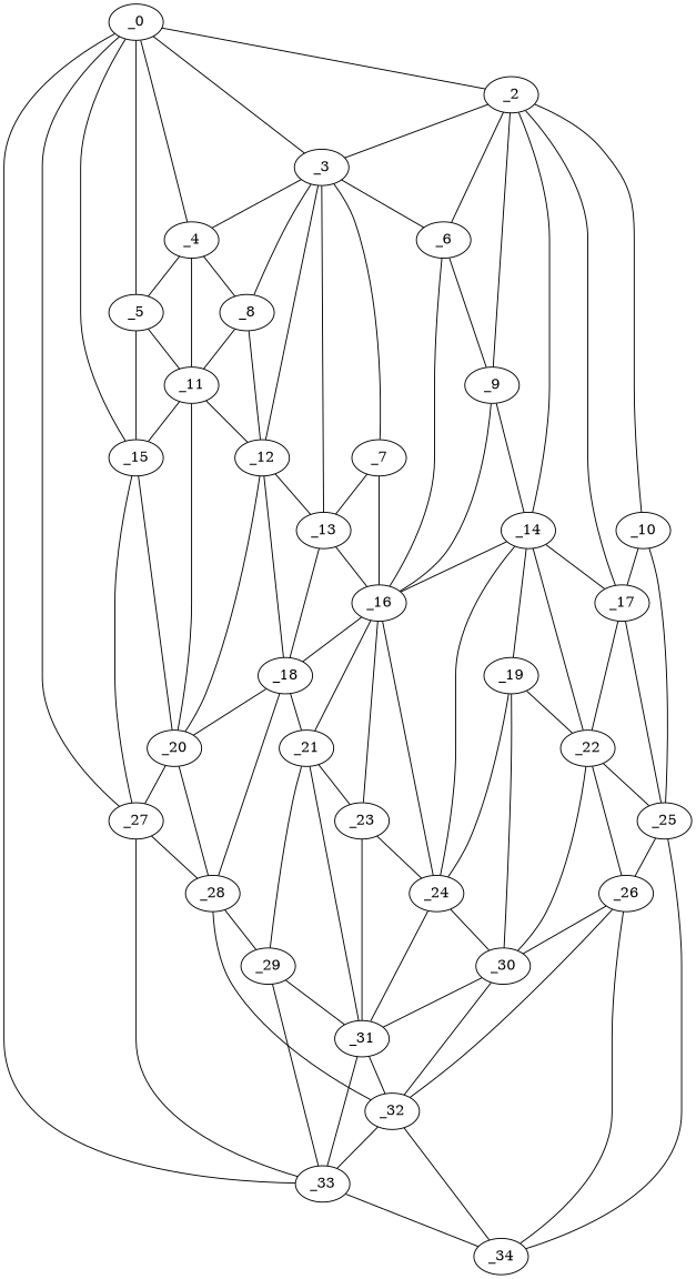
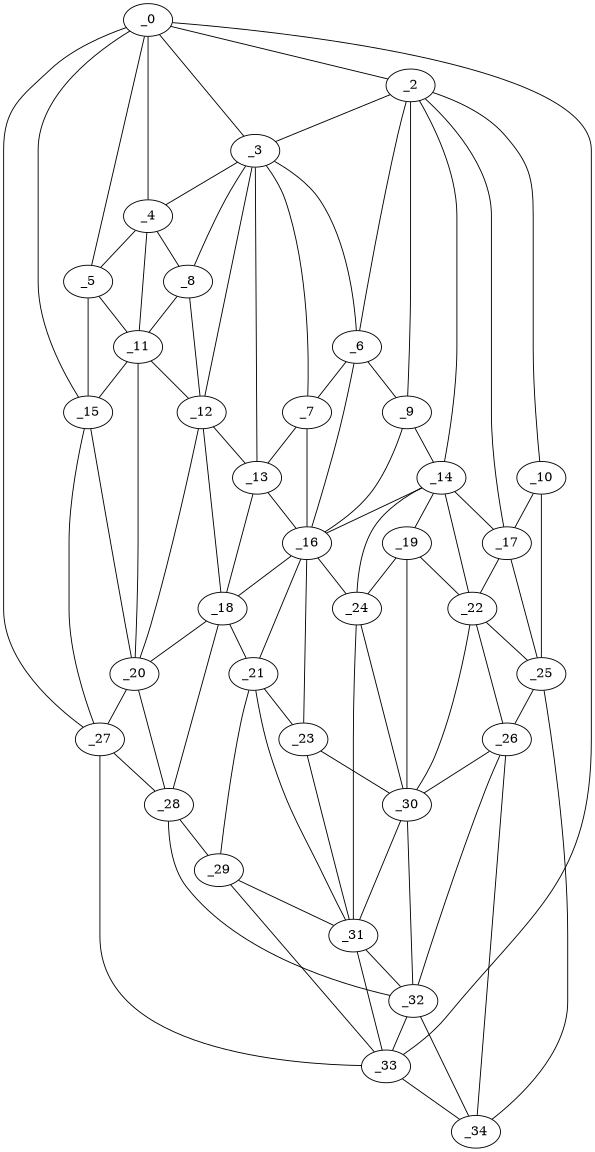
  graph {
    node [x=68 y=60]
    edge [valence=2]
    _0 [x=38 y=9]
    _2 [x=41 y=105]
    _3 [x=43 y=59]
    _4 [x=44 y=29]
    _5 [x=45 y=23]
    _15 [x=60 y=25]
    _27 [x=76 y=23]
    _33 [x=93 y=10]
    _10 [x=52 y=124]
    _6 [x=46 y=70]
    _9 [x=52 y=78]
    _14 [x=57 y=88]
    _17 [x=62 y=110]
    _7 [x=48 y=63]
    _8 [x=50 y=35]
    _12 [x=54 y=41]
    _13 [x=55]
    _11 [x=53 y=30]
    _20 [y=32]
    _28 [x=77 y=35]
    _34 [x=94 y=123]
    _25 [x=72 y=125]
    _16 [x=61 y=74]
    _19 [x=66 y=89]
    _22 [y=107]
    _24 [x=70 y=82]
    _18 [x=65]
    _29 [x=77]
    _32 [x=86 y=102]
    _26 [x=74 y=108]
    _21 [y=66]
    _23 [x=70 y=77]
    _30 [x=77 y=89]
    _31 [x=78 y=75]
    _0 -- _2
    _0 -- _3
    _0 -- _4 [valence=1]
    _0 -- _5
    _0 -- _15 [valence=1]
    _0 -- _27 [valence=1]
    _0 -- _33 [valence=1]
    _2 -- _3
    _2 -- _10
    _2 -- _6
    _2 -- _9 [valence=1]
    _2 -- _14
    _2 -- _17
    _3 -- _4
    _3 -- _6 [valence=1]
    _3 -- _7
    _3 -- _8
    _3 -- _12
    _3 -- _13 [valence=1]
    _4 -- _5
    _4 -- _8
    _4 -- _11
    _5 -- _15
    _5 -- _11
    _15 -- _27
    _15 -- _20 [valence=1]
    _27 -- _33 [valence=1]
    _27 -- _28
    _33 -- _34 [valence=1]
    _10 -- _17 [valence=1]
    _10 -- _25 [valence=1]
    _6 -- _9
+   _6 -- _7 [valence=1]
    _6 -- _16 [valence=1]
    _9 -- _14 [valence=1]
    _9 -- _16
    _14 -- _17 [valence=1]
    _14 -- _16
    _14 -- _19 [valence=1]
    _14 -- _22
    _14 -- _24
    _17 -- _25 [valence=1]
    _17 -- _22
    _7 -- _13
    _7 -- _16 [valence=1]
    _8 -- _12
    _8 -- _11
    _12 -- _13
    _12 -- _20
    _12 -- _18 [valence=1]
    _13 -- _16
    _13 -- _18
    _11 -- _15 [valence=1]
    _11 -- _12 [valence=1]
    _11 -- _20
    _20 -- _27 [valence=1]
    _20 -- _28
    _28 -- _29 [valence=1]
    _28 -- _32
    _25 -- _34 [valence=1]
    _25 -- _26
    _16 -- _24 [valence=1]
    _16 -- _18
    _16 -- _21
    _16 -- _23
    _19 -- _22
    _19 -- _24
    _19 -- _30 [valence=1]
    _22 -- _25
    _22 -- _26
    _22 -- _30
    _24 -- _30
    _24 -- _31 [valence=1]
    _18 -- _20
    _18 -- _28
    _18 -- _21
    _29 -- _33
    _29 -- _31 [valence=1]
    _32 -- _33
    _32 -- _34 [valence=1]
    _26 -- _34
    _26 -- _32 [valence=1]
    _26 -- _30
    _21 -- _29 [valence=1]
    _21 -- _23 [valence=1]
    _21 -- _31 [valence=1]
-   _23 -- _24
+   _23 -- _30
    _23 -- _31 [valence=1]
    _30 -- _32 [valence=1]
    _30 -- _31
    _31 -- _33 [valence=1]
    _31 -- _32
  }
